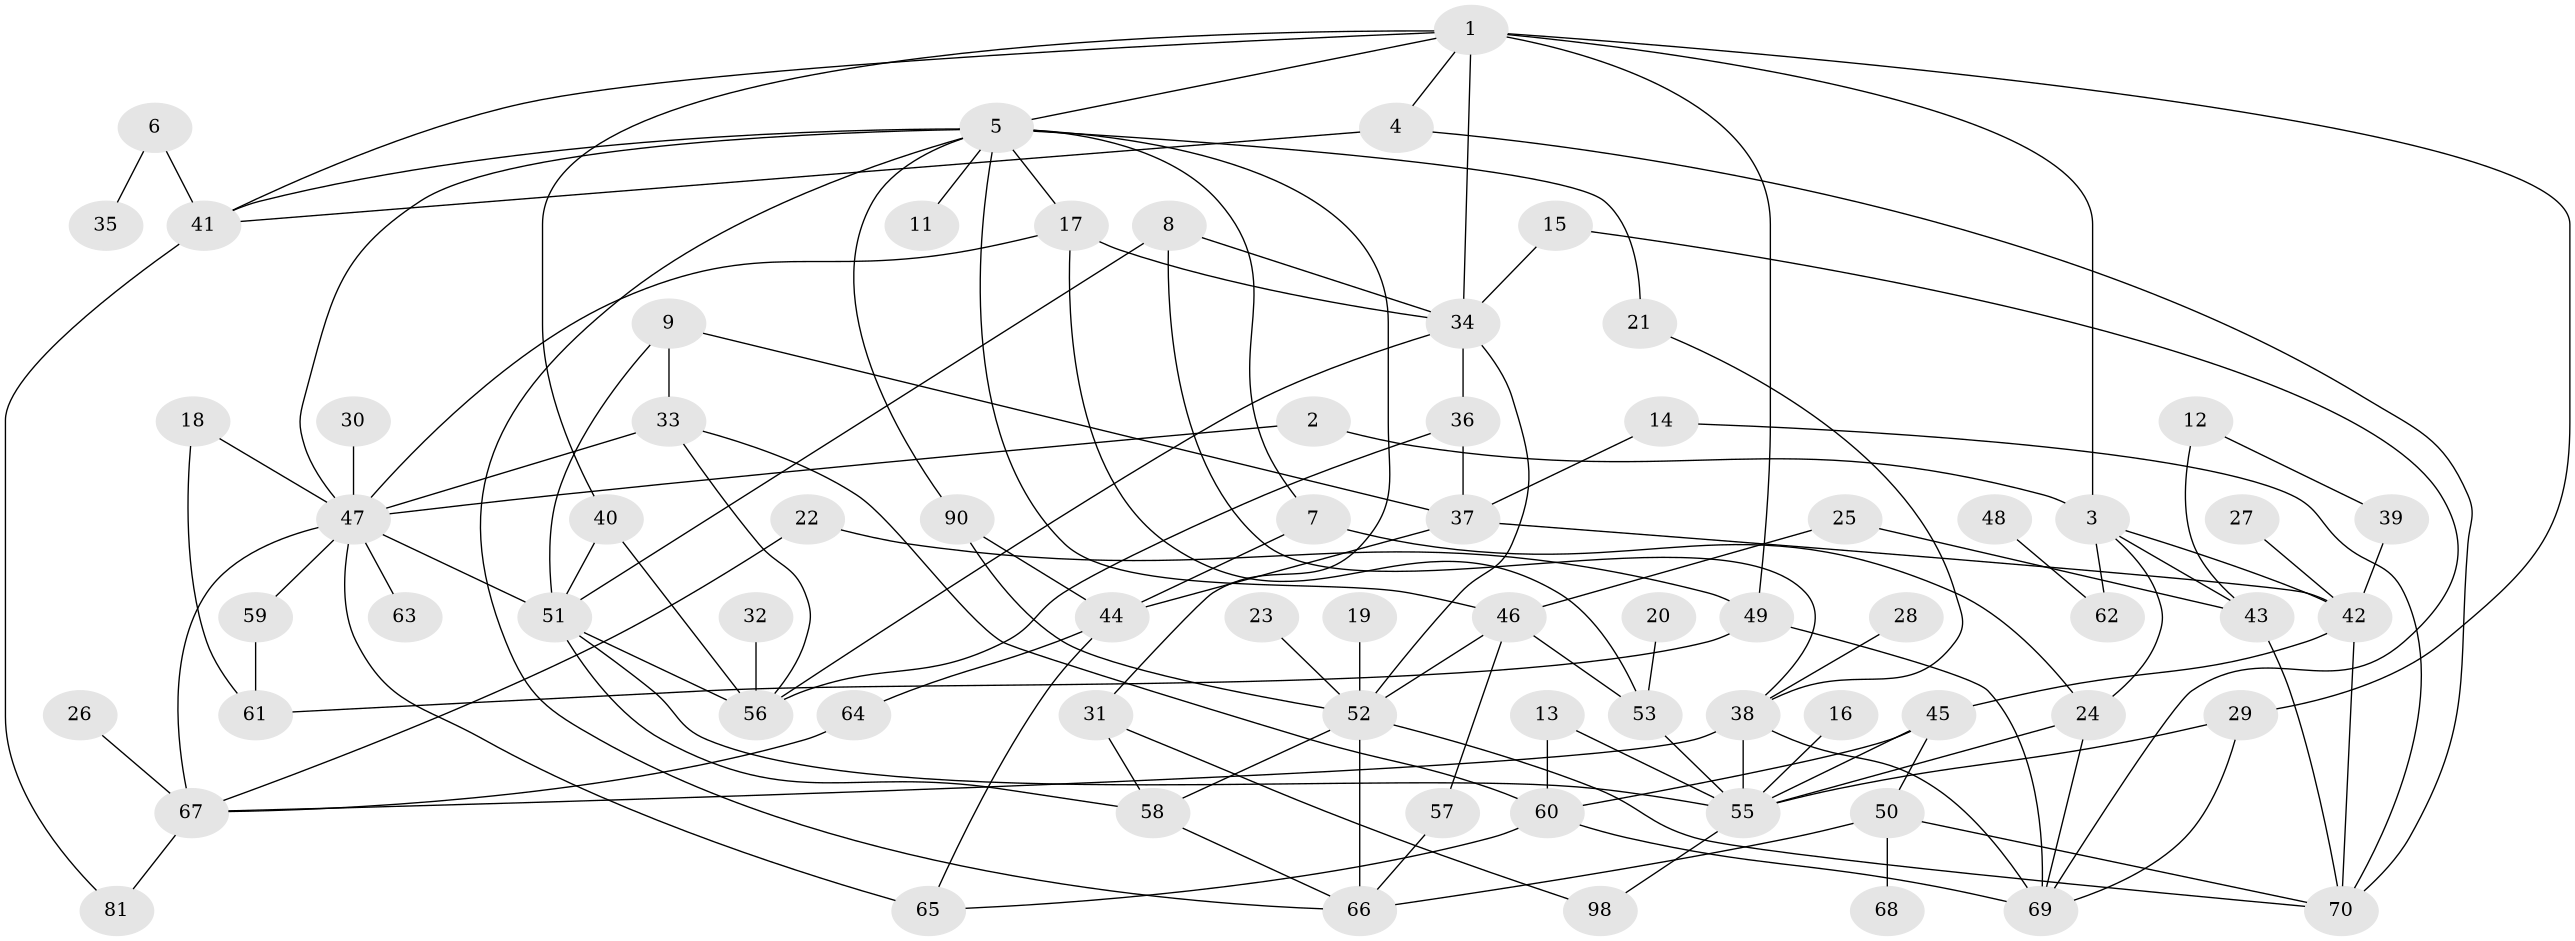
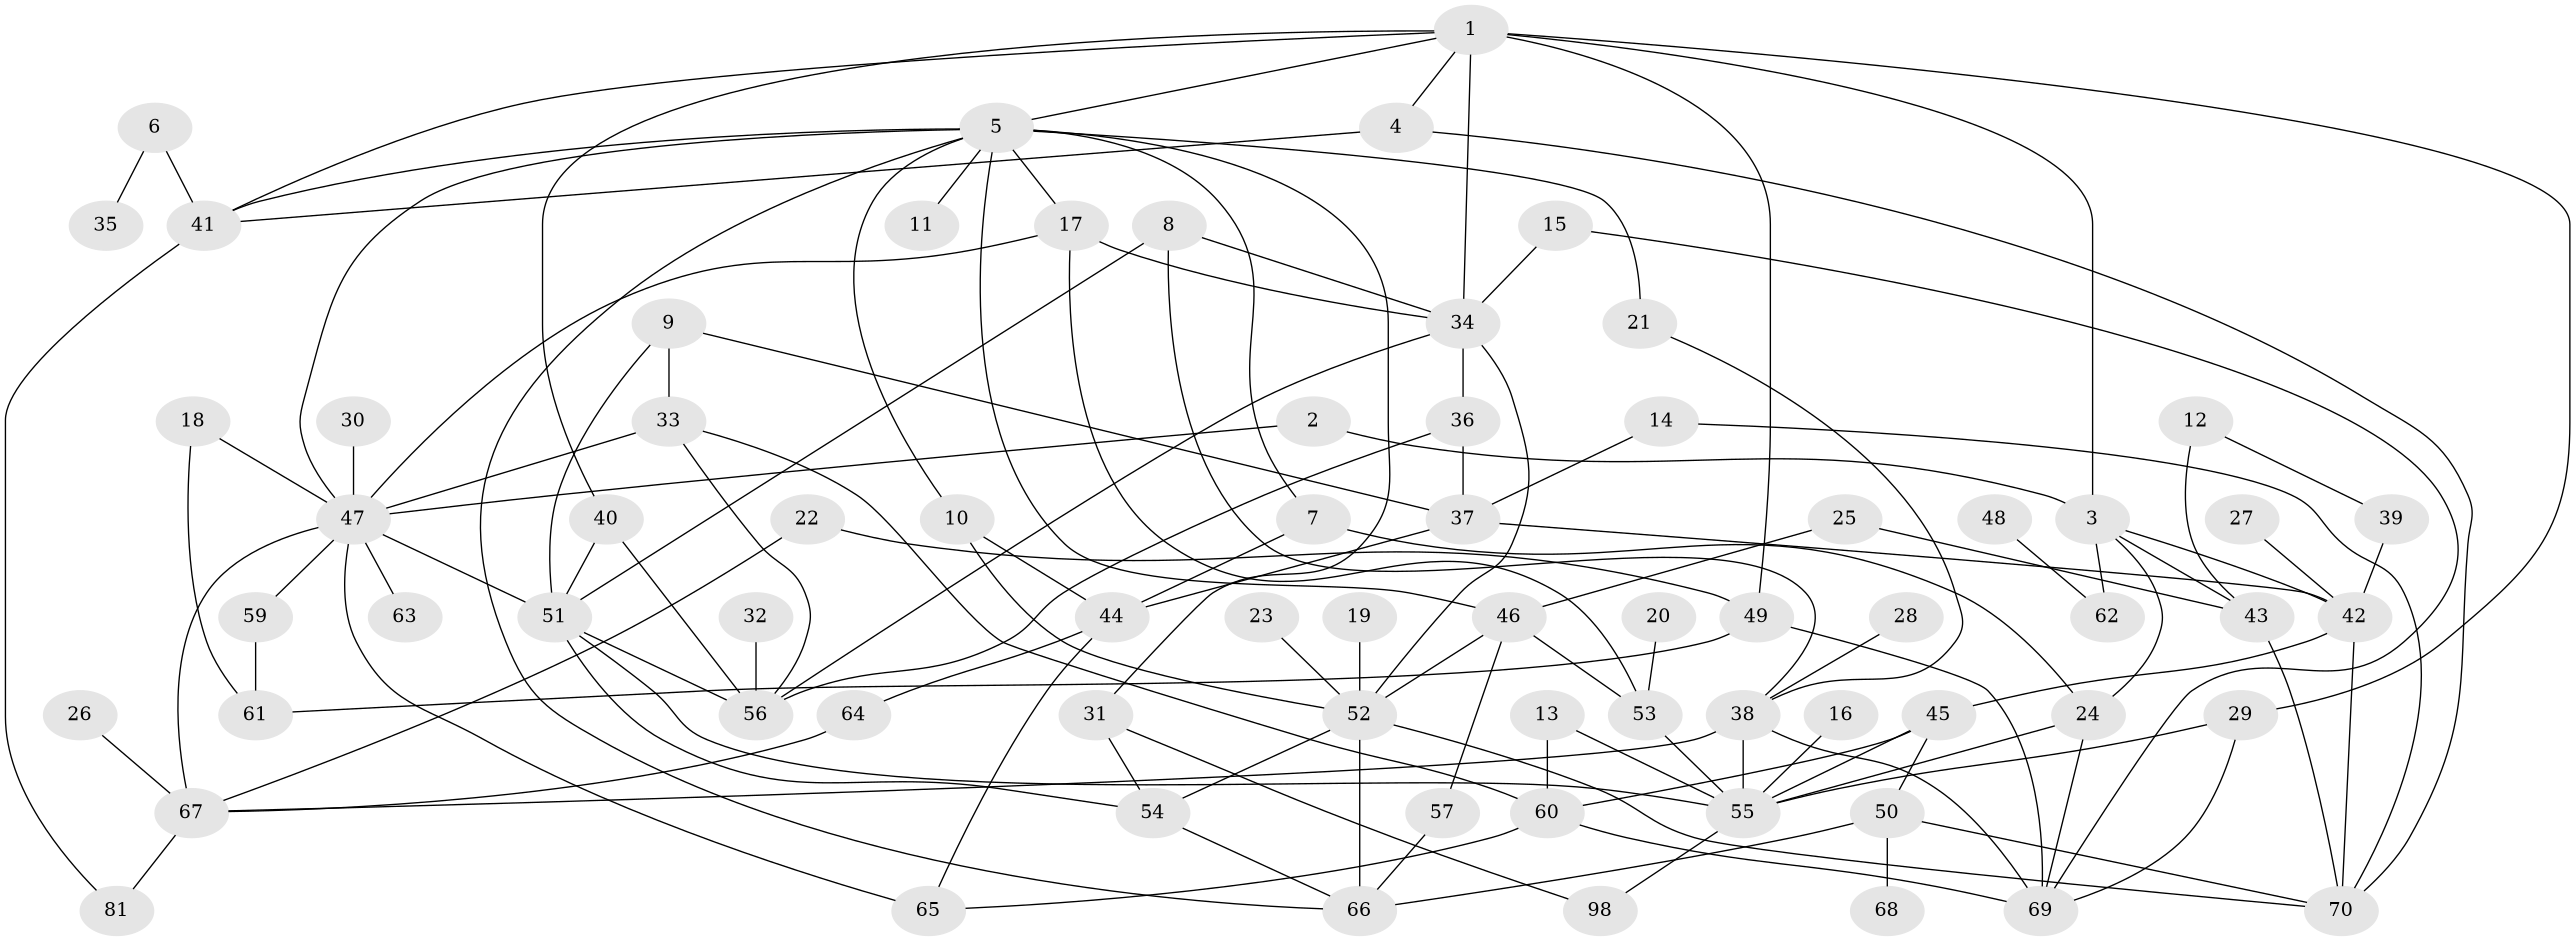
  graph {
    node [color=gray90 style=filled]
    edge [weight=1.0]
    1
    3
    4
    5
    29
    34
    40
    41
    49
    24
    42
    43
    62
    70
    47
    7
-   10 [label=90]
+   10
    11
    17
    21
    31
    46
    66
    55
    69
    52
    56
    36
    51
    n30 [label=81]
    61
    2
    67
    65
    59
    63
    45
    44
    53
    38
-   54 [label=58]
+   54
    n42 [label=98]
    57
    6
    35
    64
    8
    9
    33
    37
    60
    12
    39
    13
    14
    15
    16
    18
    19
    20
    22
    23
    25
    26
    27
    28
    30
    32
    50
    68
    48
    1 -- 3 [weight=2.0]
    1 -- 4
    1 -- 5
    1 -- 29
    1 -- 34
    1 -- 40
    1 -- 41
    1 -- 49
    3 -- 24
    3 -- 42
    3 -- 43
    3 -- 62
    4 -- 41
    4 -- 70
    5 -- 41
    5 -- 47
    5 -- 7
    5 -- 10
    5 -- 11
    5 -- 17
    5 -- 21
    5 -- 31
    5 -- 46
    5 -- 66
    29 -- 55
    29 -- 69
    34 -- 52
    34 -- 56
    34 -- 36
    40 -- 56
    40 -- 51
    41 -- n30
    49 -- 69
    49 -- 61
    24 -- 55
    24 -- 69
    42 -- 70
    42 -- 45
    43 -- 70
    47 -- 51
    47 -- 67
    47 -- 65
    47 -- 59
    47 -- 63
    7 -- 24
    7 -- 44
    10 -- 52
    10 -- 44
    17 -- 34
    17 -- 47
    17 -- 53
    21 -- 38
    31 -- 54
    31 -- n42
    46 -- 52
    46 -- 53
    46 -- 57
    55 -- n42
    52 -- 70
    52 -- 66
    52 -- 54
    36 -- 56
    36 -- 37
    51 -- 55
    51 -- 56
    51 -- 54
    2 -- 3
    2 -- 47
    67 -- n30
    59 -- 61
    45 -- 55
    45 -- 60
    45 -- 50
    44 -- 65
    44 -- 64
    53 -- 55
    38 -- 55
    38 -- 69
    38 -- 67
    54 -- 66
    57 -- 66
    6 -- 41
    6 -- 35
    64 -- 67
    8 -- 34
    8 -- 51
    8 -- 38
    9 -- 51
    9 -- 33
    9 -- 37
    33 -- 47
    33 -- 56
    33 -- 60
    37 -- 42
    37 -- 44
    60 -- 69
    60 -- 65
    12 -- 43
    12 -- 39
    39 -- 42
    13 -- 55
    13 -- 60
    14 -- 70
    14 -- 37
    15 -- 34
    15 -- 69
    16 -- 55
    18 -- 47
    18 -- 61
    19 -- 52
    20 -- 53
    22 -- 49
    22 -- 67
    23 -- 52
    25 -- 43
    25 -- 46
    26 -- 67
    27 -- 42
    28 -- 38
    30 -- 47
    32 -- 56
    50 -- 70
    50 -- 66
    50 -- 68
    48 -- 62
  }
